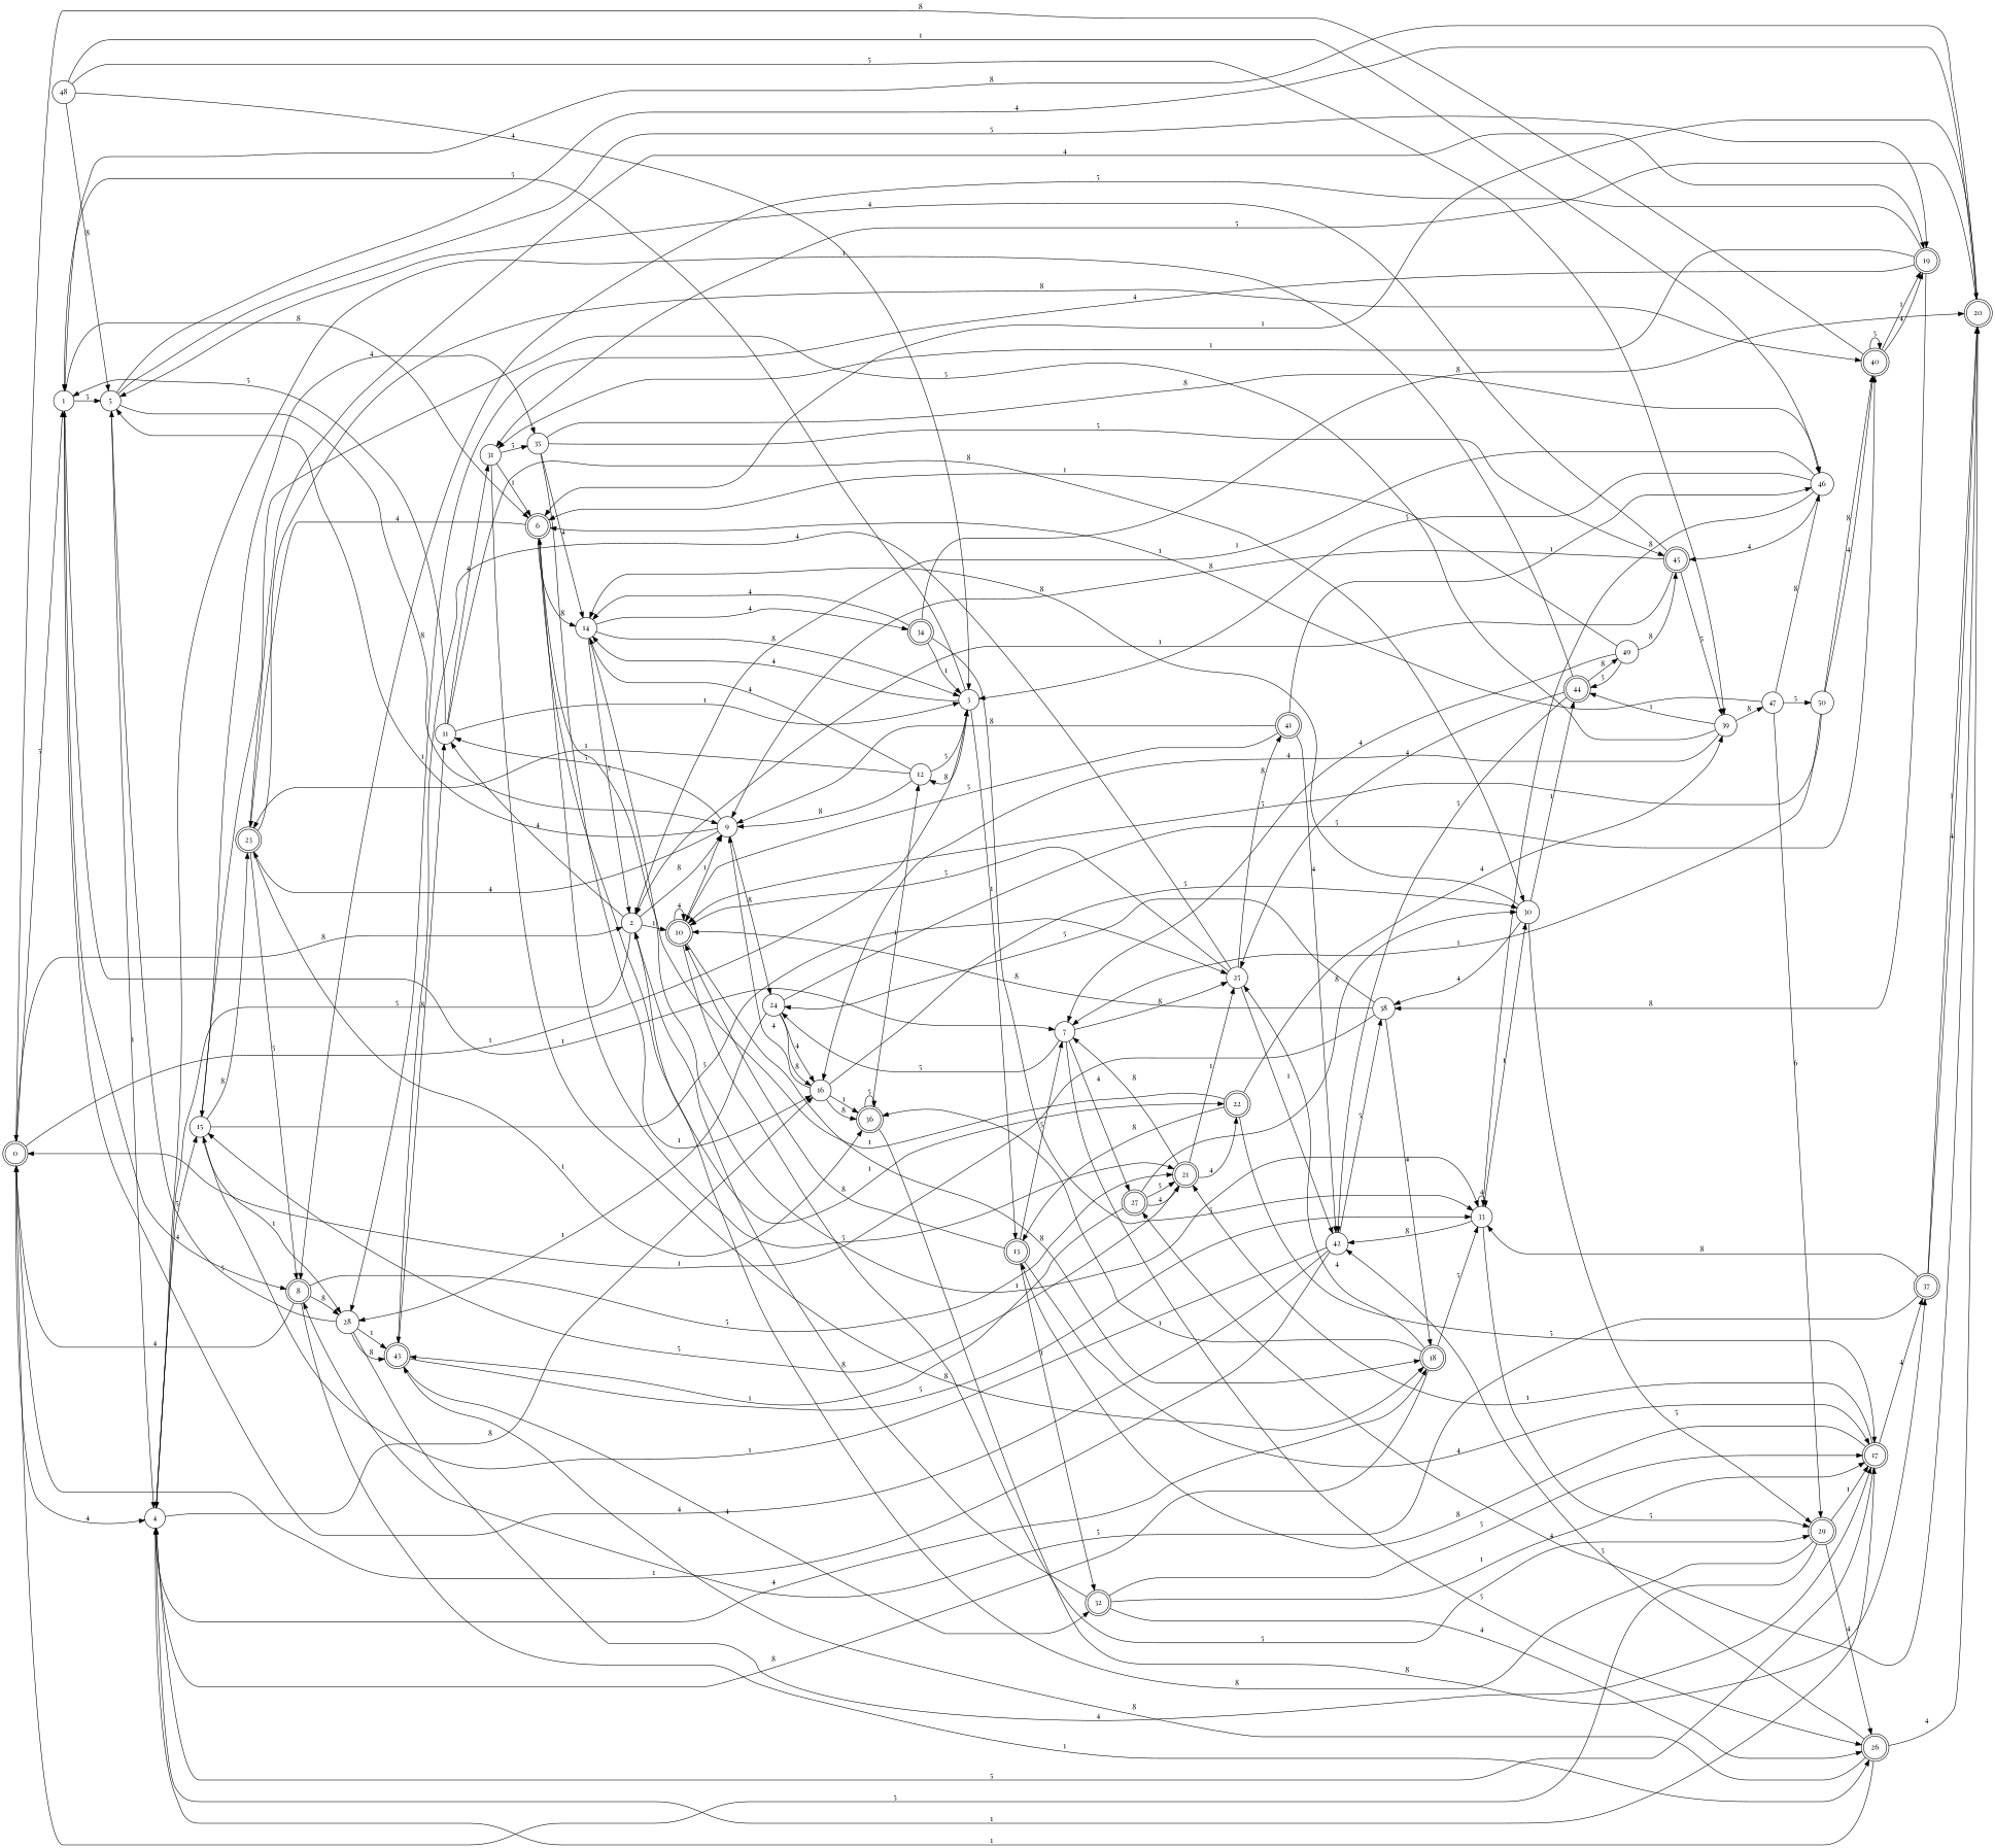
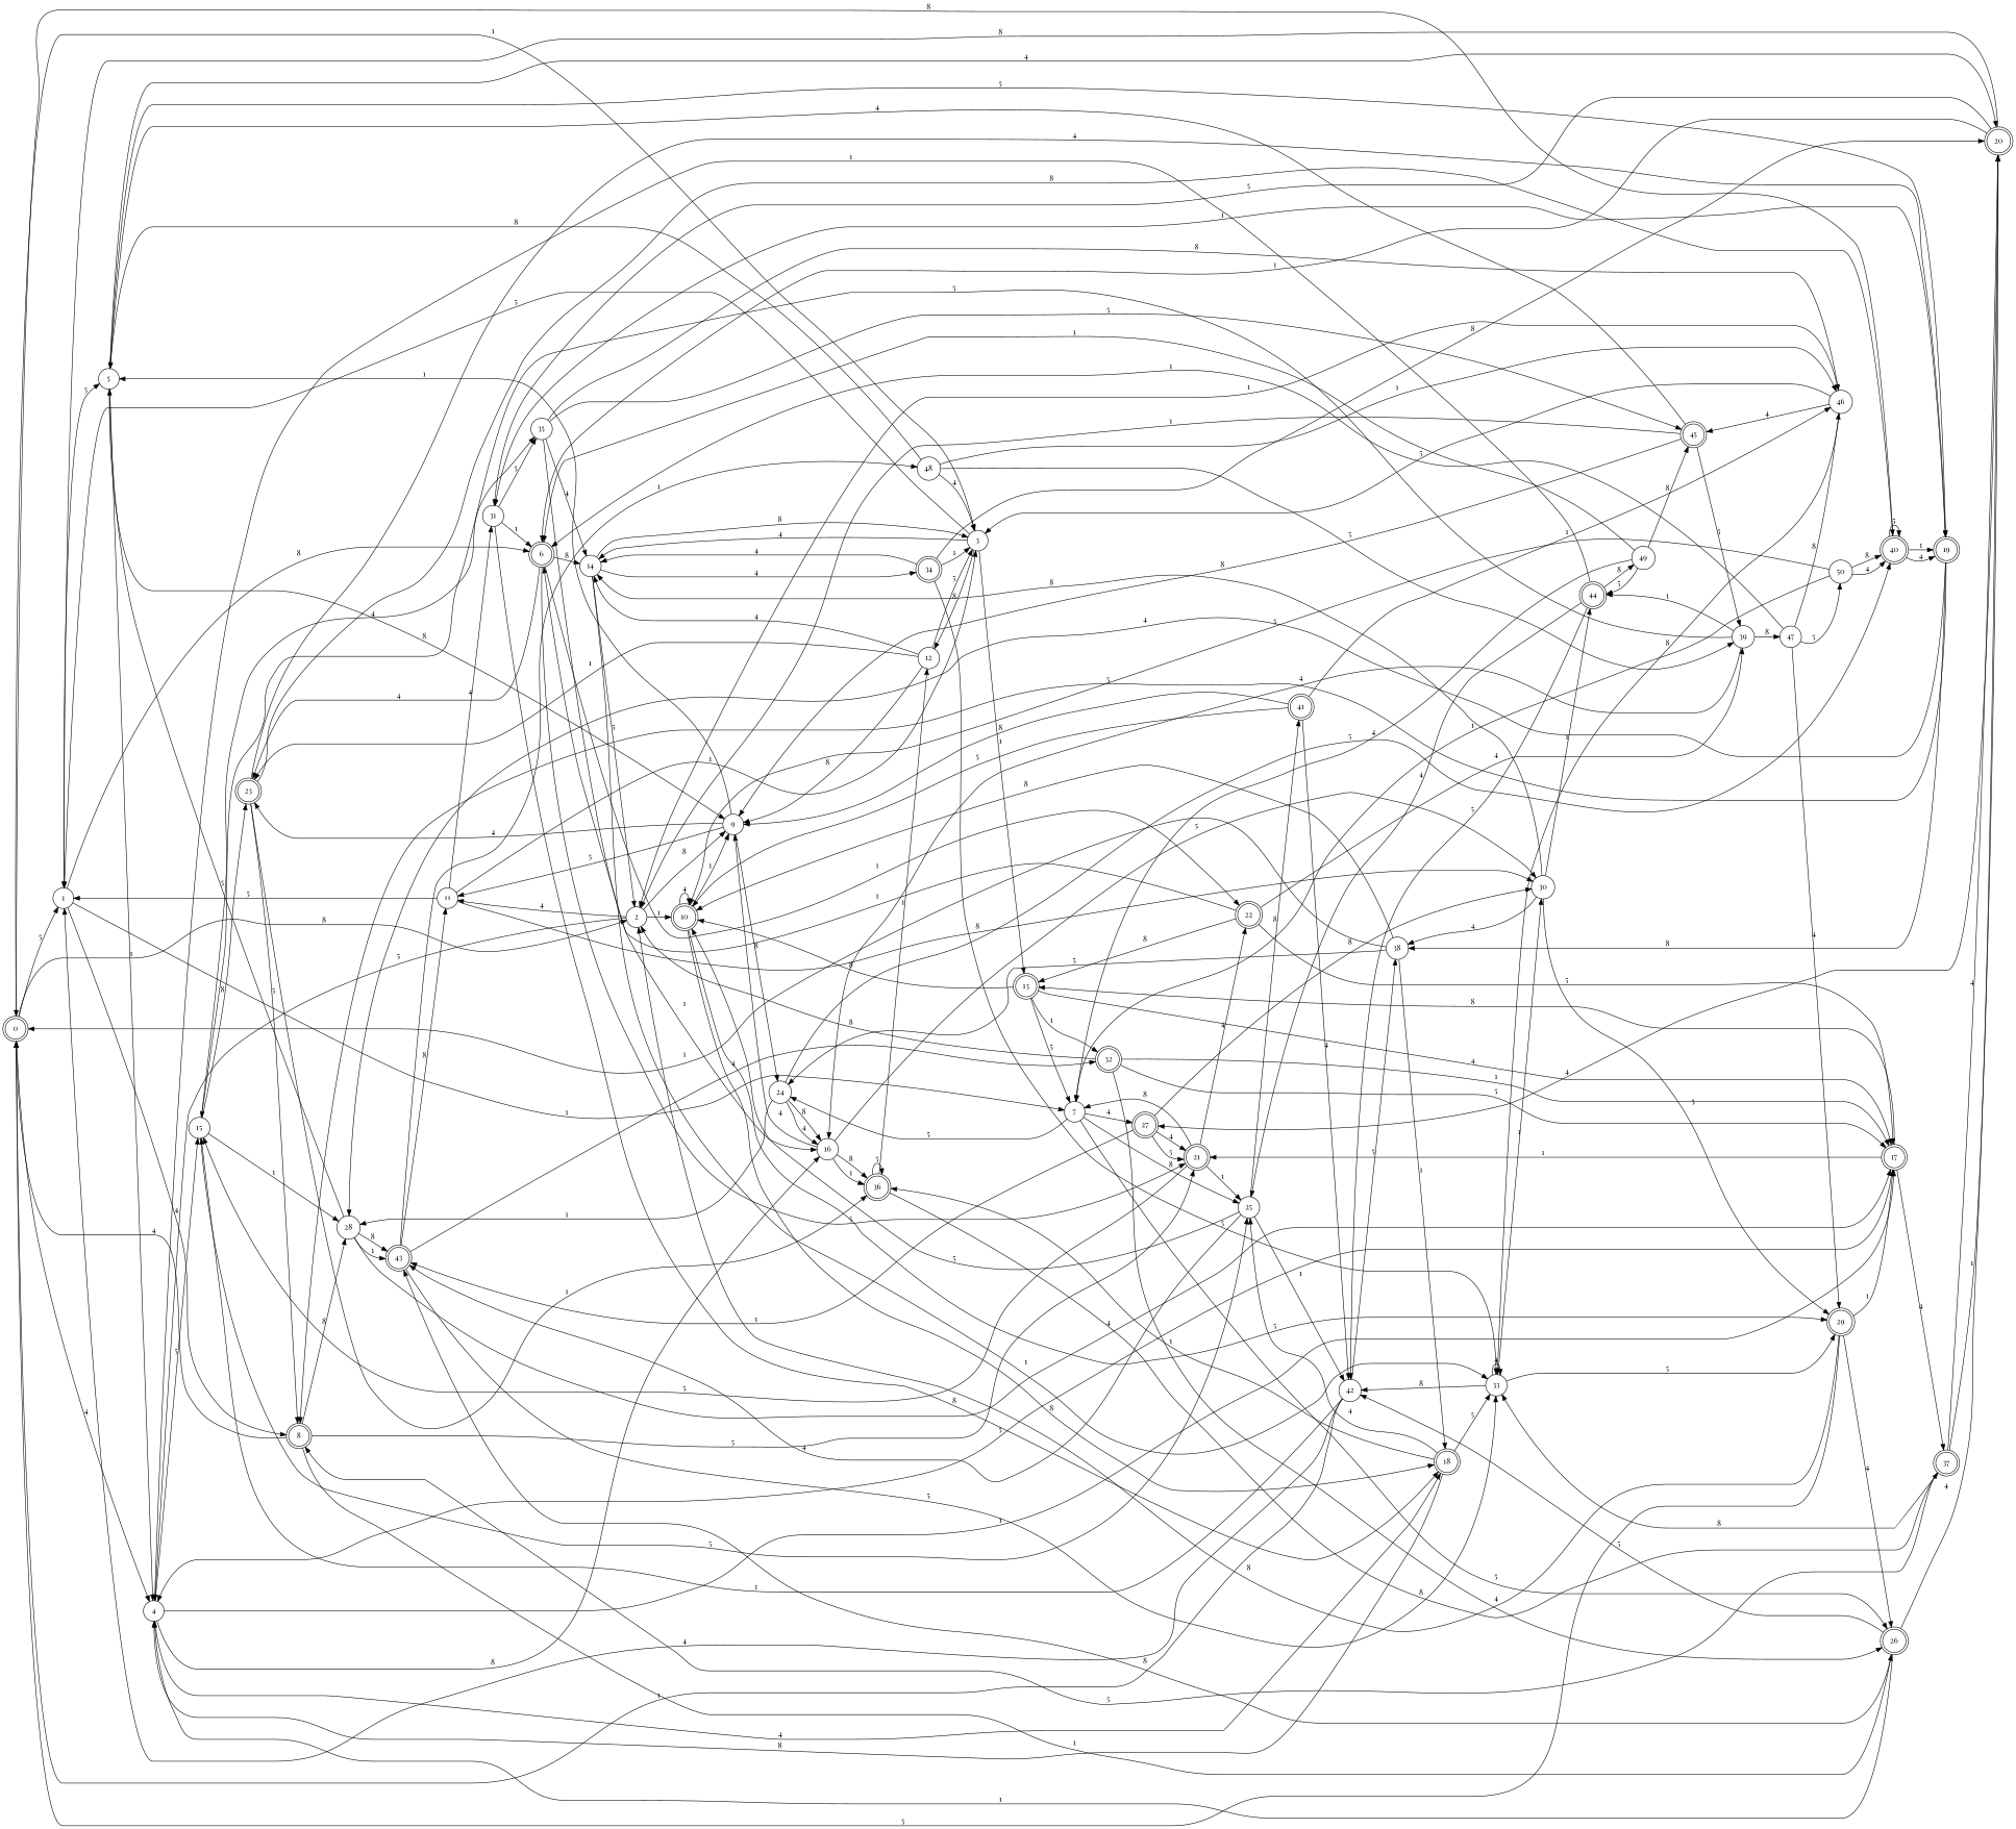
  digraph {
    fontname="Playfair Display"
    rankdir=LR
    node [fontname="Playfair Display" shape=circle]
    edge [fontname="Playfair Display"]
    n1 [label=0 shape=doublecircle]
    n2 [label=1]
    n3 [label=2]
    n4 [label=3]
    n5 [label=4]
    n6 [label=5]
    n7 [label=6 shape=doublecircle]
    n8 [label=7]
    n9 [label=8 shape=doublecircle]
    n10 [label=9]
    n11 [label=10 shape=doublecircle]
    n12 [label=11]
    n13 [label=12]
    n14 [label=13 shape=doublecircle]
    n15 [label=14]
    n16 [label=15]
    n17 [label=16]
    n18 [label=17 shape=doublecircle]
    n19 [label=18 shape=doublecircle]
    n20 [label=19 shape=doublecircle]
    n21 [label=20 shape=doublecircle]
    n22 [label=21 shape=doublecircle]
    n23 [label=22 shape=doublecircle]
    n24 [label=23 shape=doublecircle]
    n25 [label=24]
    n26 [label=25]
    n27 [label=26 shape=doublecircle]
    n28 [label=27 shape=doublecircle]
    n29 [label=28]
    n30 [label=29 shape=doublecircle]
    n31 [label=30]
    n32 [label=31]
    n33 [label=32 shape=doublecircle]
    n34 [label=33]
    n35 [label=34 shape=doublecircle]
    n36 [label=35]
    n37 [label=36 shape=doublecircle]
    n38 [label=37 shape=doublecircle]
    n39 [label=38]
    n40 [label=39]
    n41 [label=40 shape=doublecircle]
    n42 [label=41 shape=doublecircle]
    n43 [label=42]
    n44 [label=43 shape=doublecircle]
    n45 [label=44 shape=doublecircle]
    n46 [label=45 shape=doublecircle]
    n47 [label=46]
    n48 [label=47]
    n49 [label=48]
    n50 [label=49]
    n51 [label=50]
    n1 -> n2 [label=5]
    n1 -> n3 [label=8]
    n1 -> n4 [label=1]
    n1 -> n5 [label=4]
    n2 -> n6 [label=5]
    n2 -> n7 [label=8]
    n2 -> n8 [label=1]
    n2 -> n9 [label=4]
    n3 -> n5 [label=5]
    n3 -> n10 [label=8]
    n3 -> n11 [label=1]
    n3 -> n12 [label=4]
    n4 -> n2 [label=5]
    n4 -> n13 [label=8]
    n4 -> n14 [label=1]
    n4 -> n15 [label=4]
    n5 -> n16 [label=5]
    n5 -> n17 [label=8]
    n5 -> n18 [label=1]
    n5 -> n19 [label=4]
    n6 -> n5 [label=1]
    n6 -> n10 [label=8]
    n6 -> n20 [label=5]
    n6 -> n21 [label=4]
    n7 -> n15 [label=8]
    n7 -> n22 [label=5]
    n7 -> n23 [label=1]
    n7 -> n24 [label=4]
    n8 -> n25 [label=5]
    n8 -> n26 [label=8]
    n8 -> n27 [label=5]
    n8 -> n28 [label=4]
    n9 -> n1 [label=4]
    n9 -> n22 [label=5]
    n9 -> n27 [label=1]
    n9 -> n29 [label=8]
    n10 -> n6 [label=1]
    n10 -> n12 [label=5]
    n10 -> n24 [label=4]
    n10 -> n25 [label=8]
    n11 -> n10 [label=1]
    n11 -> n11 [label=4]
    n11 -> n19 [label=8]
    n11 -> n30 [label=5]
    n12 -> n2 [label=5]
    n12 -> n4 [label=1]
    n12 -> n31 [label=8]
    n12 -> n32 [label=4]
    n13 -> n4 [label=5]
    n13 -> n10 [label=8]
    n13 -> n15 [label=4]
    n13 -> n24 [label=1]
    n14 -> n8 [label=5]
    n14 -> n11 [label=8]
    n14 -> n18 [label=4]
    n14 -> n33 [label=1]
    n15 -> n3 [label=5]
    n15 -> n4 [label=8]
    n15 -> n34 [label=1]
    n15 -> n35 [label=4]
    n16 -> n24 [label=8]
    n16 -> n26 [label=5]
    n16 -> n29 [label=1]
    n16 -> n36 [label=4]
    n17 -> n10 [label=4]
    n17 -> n31 [label=5]
    n17 -> n37 [label=8]
    n17 -> n37 [label=1]
    n18 -> n5 [label=5]
    n18 -> n14 [label=8]
    n18 -> n22 [label=1]
    n18 -> n38 [label=4]
    n19 -> n5 [label=8]
    n19 -> n26 [label=4]
    n19 -> n34 [label=5]
    n19 -> n37 [label=1]
    n20 -> n9 [label=5]
    n20 -> n29 [label=4]
    n20 -> n32 [label=1]
    n20 -> n39 [label=8]
    n21 -> n2 [label=8]
    n21 -> n7 [label=1]
    n21 -> n28 [label=4]
    n21 -> n32 [label=5]
    n22 -> n8 [label=8]
    n22 -> n16 [label=5]
    n22 -> n23 [label=4]
    n22 -> n26 [label=1]
    n23 -> n7 [label=1]
    n23 -> n14 [label=8]
    n23 -> n18 [label=5]
    n23 -> n40 [label=4]
    n24 -> n9 [label=5]
    n24 -> n20 [label=4]
    n24 -> n37 [label=1]
    n24 -> n41 [label=8]
    n25 -> n17 [label=8]
    n25 -> n17 [label=4]
    n25 -> n29 [label=1]
    n25 -> n41 [label=5]
    n26 -> n11 [label=5]
    n26 -> n42 [label=8]
    n26 -> n43 [label=1]
    n26 -> n44 [label=4]
    n27 -> n5 [label=1]
    n27 -> n21 [label=4]
    n27 -> n43 [label=5]
    n27 -> n44 [label=8]
    n28 -> n22 [label=5]
    n28 -> n22 [label=4]
    n28 -> n31 [label=8]
    n28 -> n44 [label=1]
    n29 -> n6 [label=5]
    n29 -> n18 [label=4]
    n29 -> n44 [label=8]
    n29 -> n44 [label=1]
    n30 -> n1 [label=5]
    n30 -> n3 [label=8]
    n30 -> n18 [label=1]
    n30 -> n27 [label=4]
    n31 -> n15 [label=8]
    n31 -> n30 [label=5]
    n31 -> n39 [label=4]
    n31 -> n45 [label=1]
    n32 -> n7 [label=1]
    n32 -> n19 [label=8]
    n32 -> n36 [label=5]
    n33 -> n3 [label=8]
    n33 -> n18 [label=5]
    n33 -> n18 [label=1]
    n33 -> n27 [label=4]
    n34 -> n30 [label=5]
    n34 -> n31 [label=1]
    n34 -> n34 [label=4]
    n34 -> n43 [label=8]
    n35 -> n4 [label=1]
    n35 -> n15 [label=4]
    n35 -> n21 [label=8]
    n35 -> n34 [label=5]
    n36 -> n15 [label=4]
    n36 -> n17 [label=1]
    n36 -> n46 [label=5]
    n36 -> n47 [label=8]
    n37 -> n13 [label=1]
    n37 -> n37 [label=5]
    n37 -> n38 [label=8]
    n38 -> n9 [label=5]
    n38 -> n21 [label=1]
    n38 -> n21 [label=4]
    n38 -> n34 [label=8]
    n39 -> n1 [label=1]
    n39 -> n11 [label=8]
-   n39 -> n19 [label=4]
+   n39 -> n19 [label=1]
    n39 -> n25 [label=5]
    n40 -> n16 [label=5]
    n40 -> n17 [label=4]
    n40 -> n45 [label=1]
    n40 -> n48 [label=8]
    n41 -> n1 [label=8]
    n41 -> n20 [label=1]
    n41 -> n20 [label=4]
    n41 -> n41 [label=5]
    n42 -> n10 [label=8]
    n42 -> n11 [label=5]
    n42 -> n43 [label=4]
    n42 -> n47 [label=1]
    n43 -> n1 [label=1]
    n43 -> n2 [label=4]
    n43 -> n16 [label=1]
    n43 -> n39 [label=5]
    n44 -> n12 [label=8]
    n44 -> n33 [label=4]
    n44 -> n34 [label=5]
+   n44 -> n49 [label=1]
    n45 -> n5 [label=1]
    n45 -> n26 [label=4]
    n45 -> n43 [label=5]
    n45 -> n50 [label=8]
    n46 -> n3 [label=1]
    n46 -> n6 [label=4]
    n46 -> n10 [label=8]
    n46 -> n40 [label=5]
    n47 -> n3 [label=1]
    n47 -> n4 [label=5]
    n47 -> n34 [label=8]
    n47 -> n46 [label=4]
    n48 -> n7 [label=1]
-   n48 -> n30 [label=6]
+   n48 -> n30 [label=4]
    n48 -> n47 [label=8]
    n48 -> n51 [label=5]
    n49 -> n4 [label=4]
    n49 -> n6 [label=8]
    n49 -> n40 [label=5]
    n49 -> n47 [label=1]
    n50 -> n7 [label=1]
    n50 -> n8 [label=4]
    n50 -> n45 [label=5]
    n50 -> n46 [label=8]
    n51 -> n8 [label=1]
    n51 -> n11 [label=5]
    n51 -> n41 [label=8]
    n51 -> n41 [label=4]
  }
